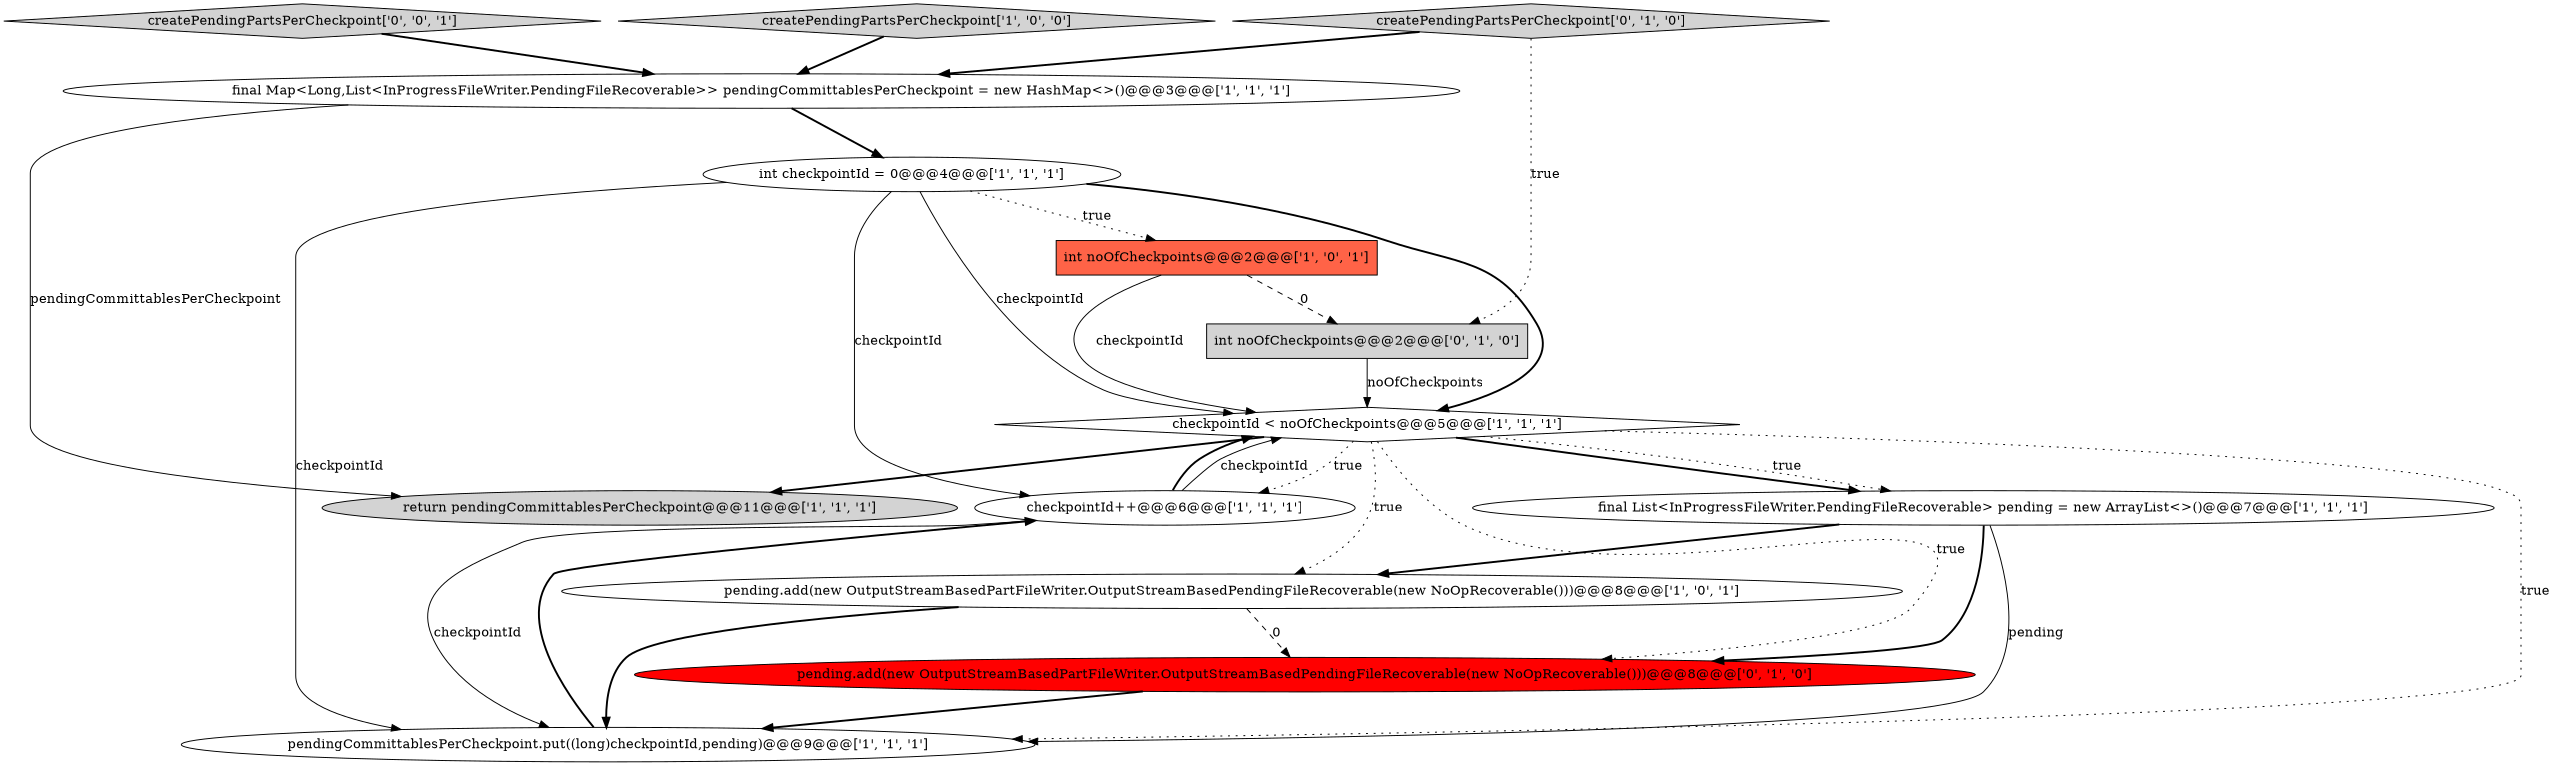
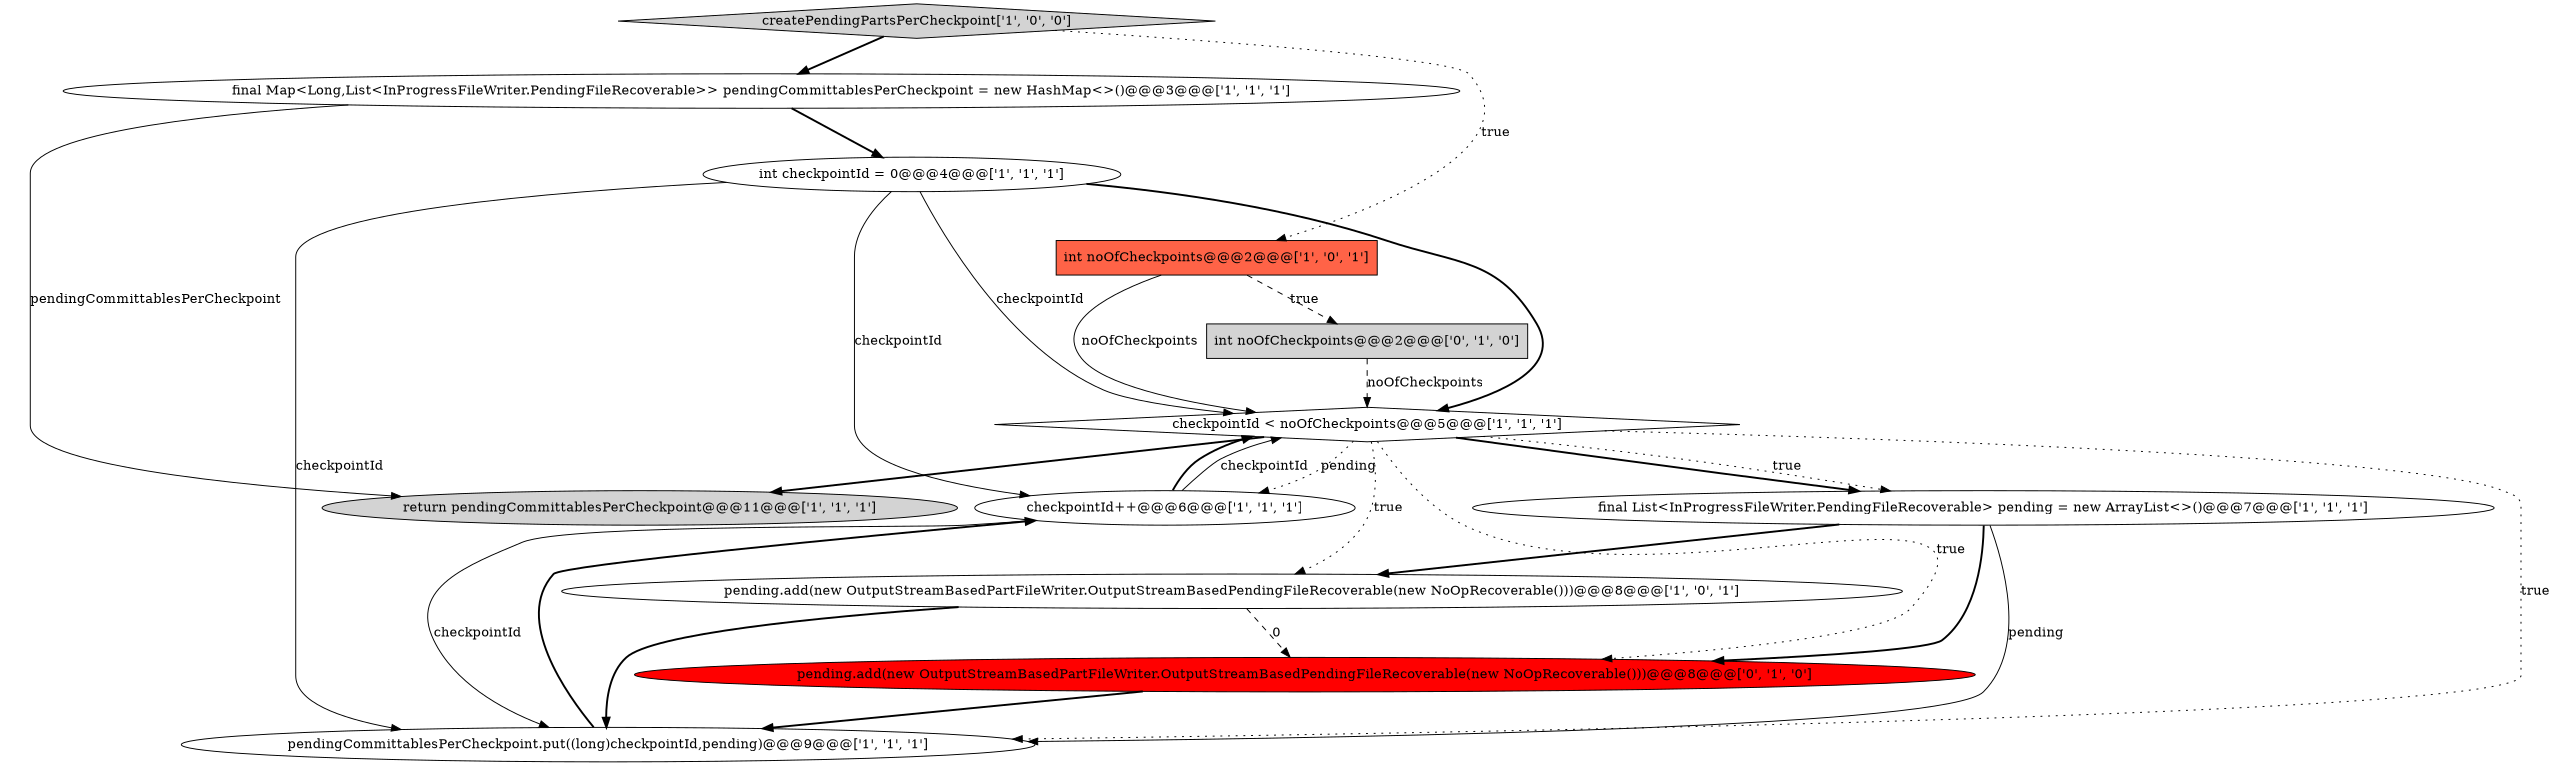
  digraph {
    node [fillcolor=white shape=ellipse style=filled]
    edge [style=bold]
    n1 [label="final Map<Long,List<InProgressFileWriter.PendingFileRecoverable>> pendingCommittablesPerCheckpoint = new HashMap<>()@@@3@@@['1', '1', '1']"]
    n2 [fillcolor=lightgray label="return pendingCommittablesPerCheckpoint@@@11@@@['1', '1', '1']"]
    n3 [label="int checkpointId = 0@@@4@@@['1', '1', '1']"]
    n4 [label="checkpointId < noOfCheckpoints@@@5@@@['1', '1', '1']" shape=diamond]
    n5 [label="checkpointId++@@@6@@@['1', '1', '1']"]
    n6 [label="pendingCommittablesPerCheckpoint.put((long)checkpointId,pending)@@@9@@@['1', '1', '1']"]
    n7 [fillcolor=tomato label="int noOfCheckpoints@@@2@@@['1', '0', '1']" shape=box]
    n8 [fillcolor=lightgray label="int noOfCheckpoints@@@2@@@['0', '1', '0']" shape=box]
    n9 [label="pending.add(new OutputStreamBasedPartFileWriter.OutputStreamBasedPendingFileRecoverable(new NoOpRecoverable()))@@@8@@@['1', '0', '1']"]
    n10 [fillcolor=red label="pending.add(new OutputStreamBasedPartFileWriter.OutputStreamBasedPendingFileRecoverable(new NoOpRecoverable()))@@@8@@@['0', '1', '0']"]
    n11 [label="final List<InProgressFileWriter.PendingFileRecoverable> pending = new ArrayList<>()@@@7@@@['1', '1', '1']"]
-   n12 [fillcolor=lightgray label="createPendingPartsPerCheckpoint['0', '0', '1']" shape=diamond]
-   n13 [fillcolor=lightgray label="createPendingPartsPerCheckpoint['0', '1', '0']" shape=diamond]
    n14 [fillcolor=lightgray label="createPendingPartsPerCheckpoint['1', '0', '0']" shape=diamond]
    n1 -> n2 [label=pendingCommittablesPerCheckpoint style=solid]
    n1 -> n3
    n3 -> n4 [label=checkpointId style=solid]
    n3 -> n4
    n3 -> n5 [label=checkpointId style=solid]
    n3 -> n6 [label=checkpointId style=solid]
    n4 -> n2
-   n4 -> n5 [label=true style=dotted]
+   n4 -> n5 [label=pending style=dotted]
    n4 -> n6 [label=true style=dotted]
    n4 -> n9 [label=true style=dotted]
    n4 -> n10 [label=true style=dotted]
    n4 -> n11
    n4 -> n11 [label=true style=dotted]
    n5 -> n4
    n5 -> n4 [label=checkpointId style=solid]
    n5 -> n6 [label=checkpointId style=solid]
    n6 -> n5
-   n7 -> n4 [label=checkpointId style=solid]
-   n7 -> n8 [label=0 style=dashed]
-   n8 -> n4 [label=noOfCheckpoints style=solid]
+   n7 -> n4 [label=noOfCheckpoints style=solid]
+   n7 -> n8 [label=true style=dashed]
+   n8 -> n4 [label=noOfCheckpoints style=dashed]
    n9 -> n6
    n9 -> n10 [label=0 style=dashed]
    n10 -> n6
    n11 -> n6 [label=pending style=solid]
    n11 -> n9
    n11 -> n10
-   n12 -> n1
-   n13 -> n1
-   n13 -> n8 [label=true style=dotted]
    n14 -> n1
-   n3 -> n7 [label=true style=dotted]
+   n14 -> n7 [label=true style=dotted]
  }
